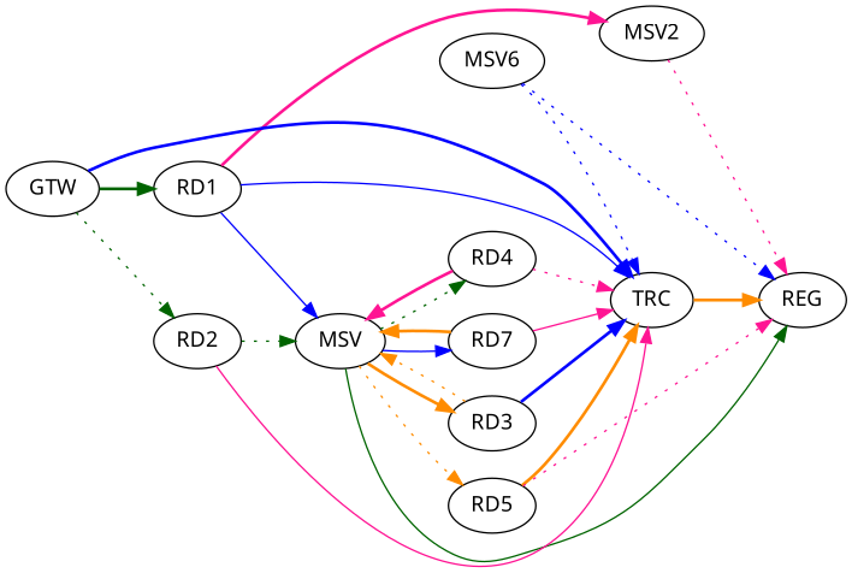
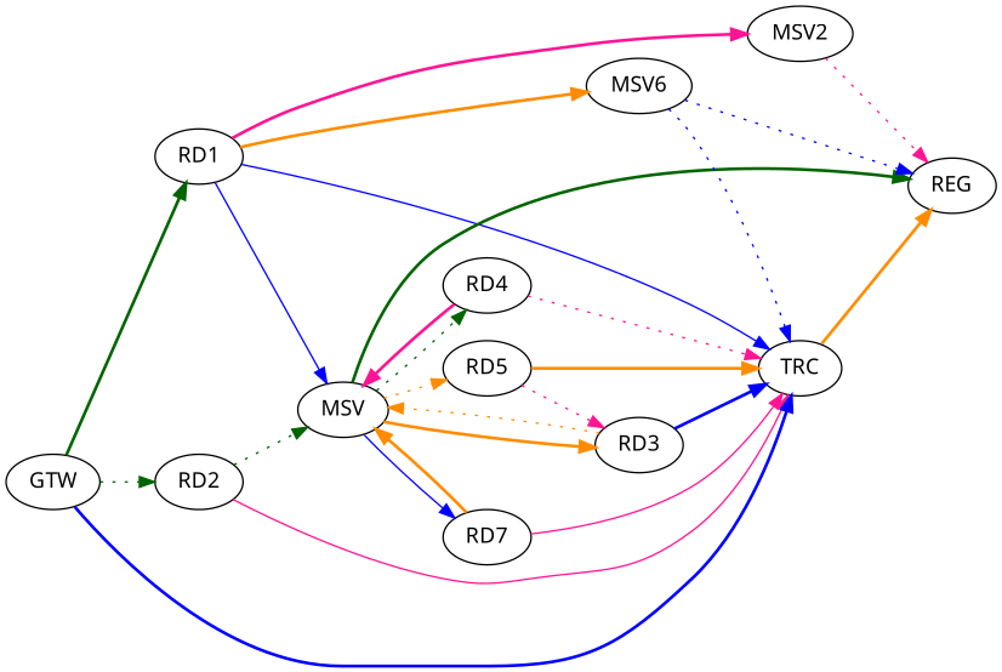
  strict digraph {
    fontname="Noto Sans"
    rankdir=LR
    node [fontname="Noto Sans"]
    edge [color=blue fontname="Noto Sans" style=bold]
    n1 [label=RD1]
    n2 [label=MSV]
    n3 [label=TRC]
    n4 [label=MSV6]
    n5 [label=MSV2]
    n6 [label=RD3]
    n7 [label=RD4]
    n8 [label=RD5]
    n9 [label=REG]
    n10 [label=RD7]
    n11 [label=RD2]
    n12 [label=GTW]
    n1 -> n2 [style=solid]
    n1 -> n3 [style=solid]
+   n1 -> n4 [color=darkorange]
    n1 -> n5 [color=deeppink]
    n2 -> n6 [color=darkorange]
    n2 -> n7 [color=darkgreen style=dotted]
    n2 -> n8 [color=darkorange style=dotted]
-   n2 -> n9 [color=darkgreen style=solid]
+   n2 -> n9 [color=darkgreen]
    n2 -> n10 [style=solid]
    n3 -> n9 [color=darkorange]
    n4 -> n3 [style=dotted]
    n4 -> n9 [style=dotted]
    n5 -> n9 [color=deeppink style=dotted]
    n6 -> n2 [color=darkorange style=dotted]
    n6 -> n3
    n7 -> n2 [color=deeppink]
    n7 -> n3 [color=deeppink style=dotted]
    n8 -> n3 [color=darkorange]
-   n8 -> n9 [color=deeppink style=dotted]
+   n8 -> n6 [color=deeppink style=dotted]
    n10 -> n2 [color=darkorange]
    n10 -> n3 [color=deeppink style=solid]
    n11 -> n2 [color=darkgreen style=dotted]
    n11 -> n3 [color=deeppink style=solid]
    n12 -> n1 [color=darkgreen]
    n12 -> n3
    n12 -> n11 [color=darkgreen style=dotted]
  }
